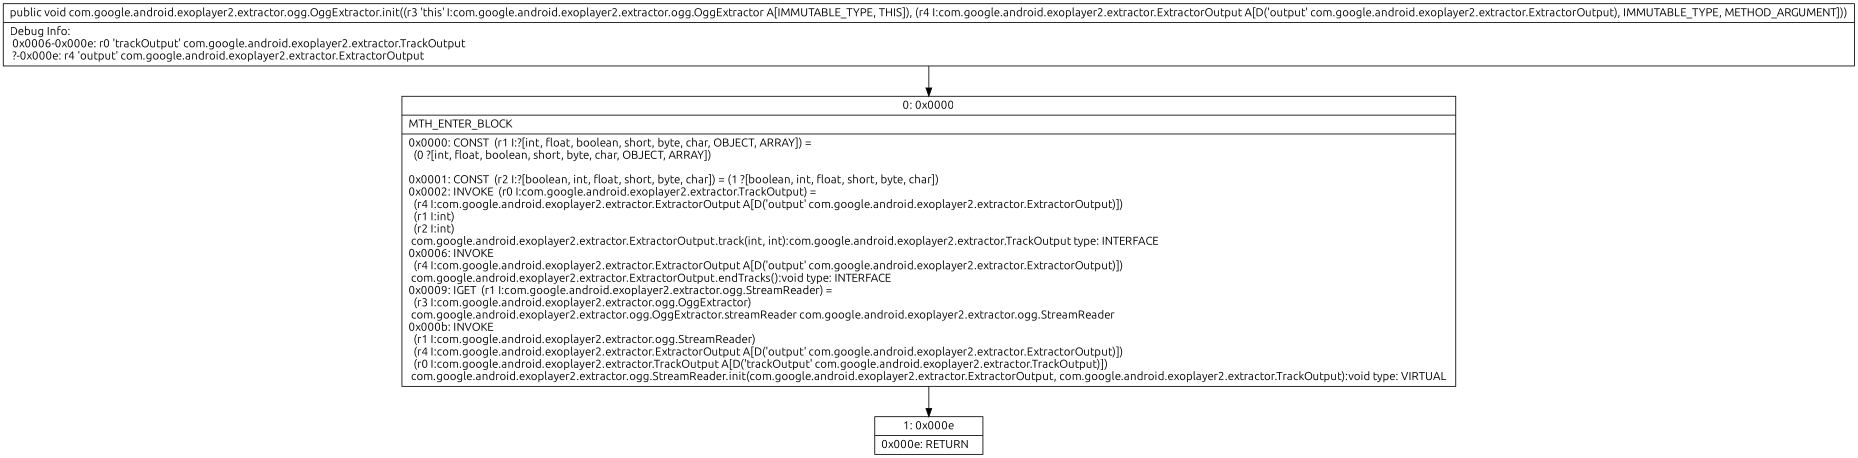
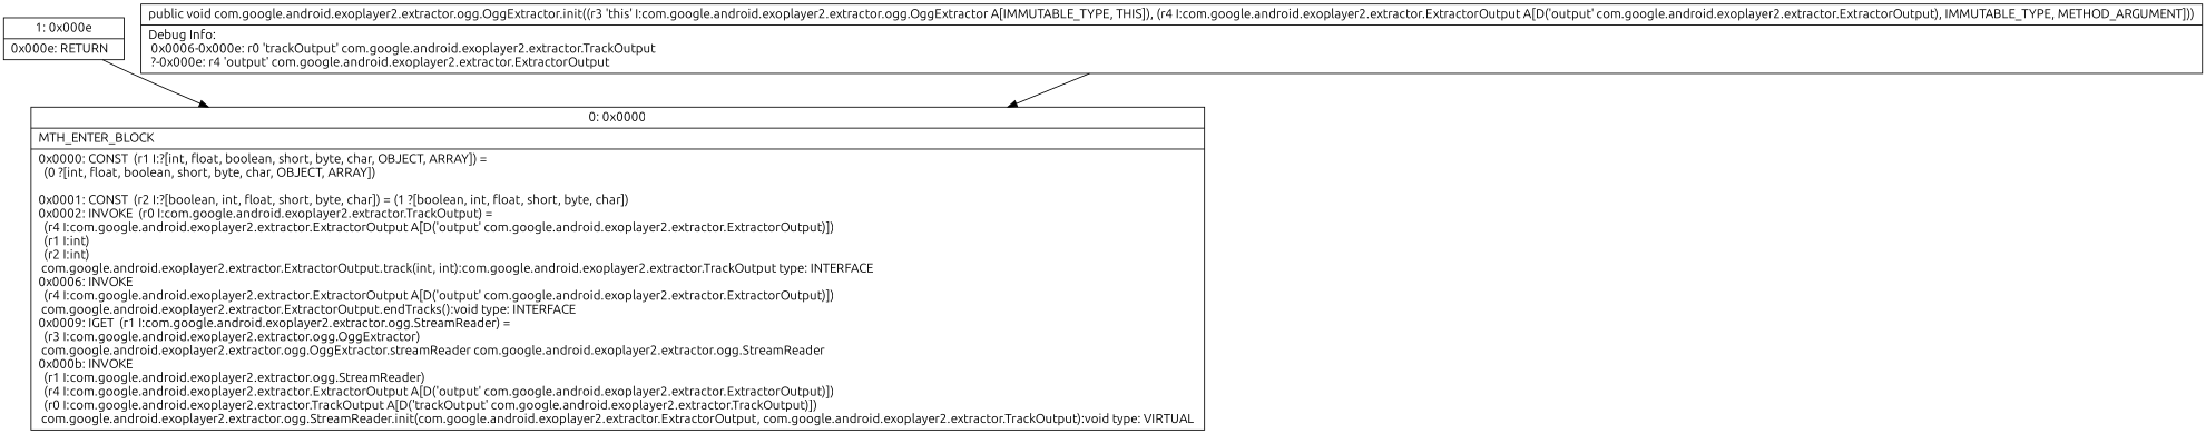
  digraph {
    fontname=Ubuntu
    node [shape=record fontname=Ubuntu]
    edge [fontname=Ubuntu]
    n1 [label="{0\:\ 0x0000|MTH_ENTER_BLOCK\l|0x0000: CONST  (r1 I:?[int, float, boolean, short, byte, char, OBJECT, ARRAY]) = \l  (0 ?[int, float, boolean, short, byte, char, OBJECT, ARRAY])\l \l0x0001: CONST  (r2 I:?[boolean, int, float, short, byte, char]) = (1 ?[boolean, int, float, short, byte, char]) \l0x0002: INVOKE  (r0 I:com.google.android.exoplayer2.extractor.TrackOutput) = \l  (r4 I:com.google.android.exoplayer2.extractor.ExtractorOutput A[D('output' com.google.android.exoplayer2.extractor.ExtractorOutput)])\l  (r1 I:int)\l  (r2 I:int)\l com.google.android.exoplayer2.extractor.ExtractorOutput.track(int, int):com.google.android.exoplayer2.extractor.TrackOutput type: INTERFACE \l0x0006: INVOKE  \l  (r4 I:com.google.android.exoplayer2.extractor.ExtractorOutput A[D('output' com.google.android.exoplayer2.extractor.ExtractorOutput)])\l com.google.android.exoplayer2.extractor.ExtractorOutput.endTracks():void type: INTERFACE \l0x0009: IGET  (r1 I:com.google.android.exoplayer2.extractor.ogg.StreamReader) = \l  (r3 I:com.google.android.exoplayer2.extractor.ogg.OggExtractor)\l com.google.android.exoplayer2.extractor.ogg.OggExtractor.streamReader com.google.android.exoplayer2.extractor.ogg.StreamReader \l0x000b: INVOKE  \l  (r1 I:com.google.android.exoplayer2.extractor.ogg.StreamReader)\l  (r4 I:com.google.android.exoplayer2.extractor.ExtractorOutput A[D('output' com.google.android.exoplayer2.extractor.ExtractorOutput)])\l  (r0 I:com.google.android.exoplayer2.extractor.TrackOutput A[D('trackOutput' com.google.android.exoplayer2.extractor.TrackOutput)])\l com.google.android.exoplayer2.extractor.ogg.StreamReader.init(com.google.android.exoplayer2.extractor.ExtractorOutput, com.google.android.exoplayer2.extractor.TrackOutput):void type: VIRTUAL \l}"]
    n2 [label="{1\:\ 0x000e|0x000e: RETURN   \l}"]
    n3 [label="{public void com.google.android.exoplayer2.extractor.ogg.OggExtractor.init((r3 'this' I:com.google.android.exoplayer2.extractor.ogg.OggExtractor A[IMMUTABLE_TYPE, THIS]), (r4 I:com.google.android.exoplayer2.extractor.ExtractorOutput A[D('output' com.google.android.exoplayer2.extractor.ExtractorOutput), IMMUTABLE_TYPE, METHOD_ARGUMENT]))  | Debug Info:\l  0x0006\-0x000e: r0 'trackOutput' com.google.android.exoplayer2.extractor.TrackOutput\l  ?\-0x000e: r4 'output' com.google.android.exoplayer2.extractor.ExtractorOutput\l}"]
-   n1 -> n2
+   n2 -> n1
    n3 -> n1
  }
